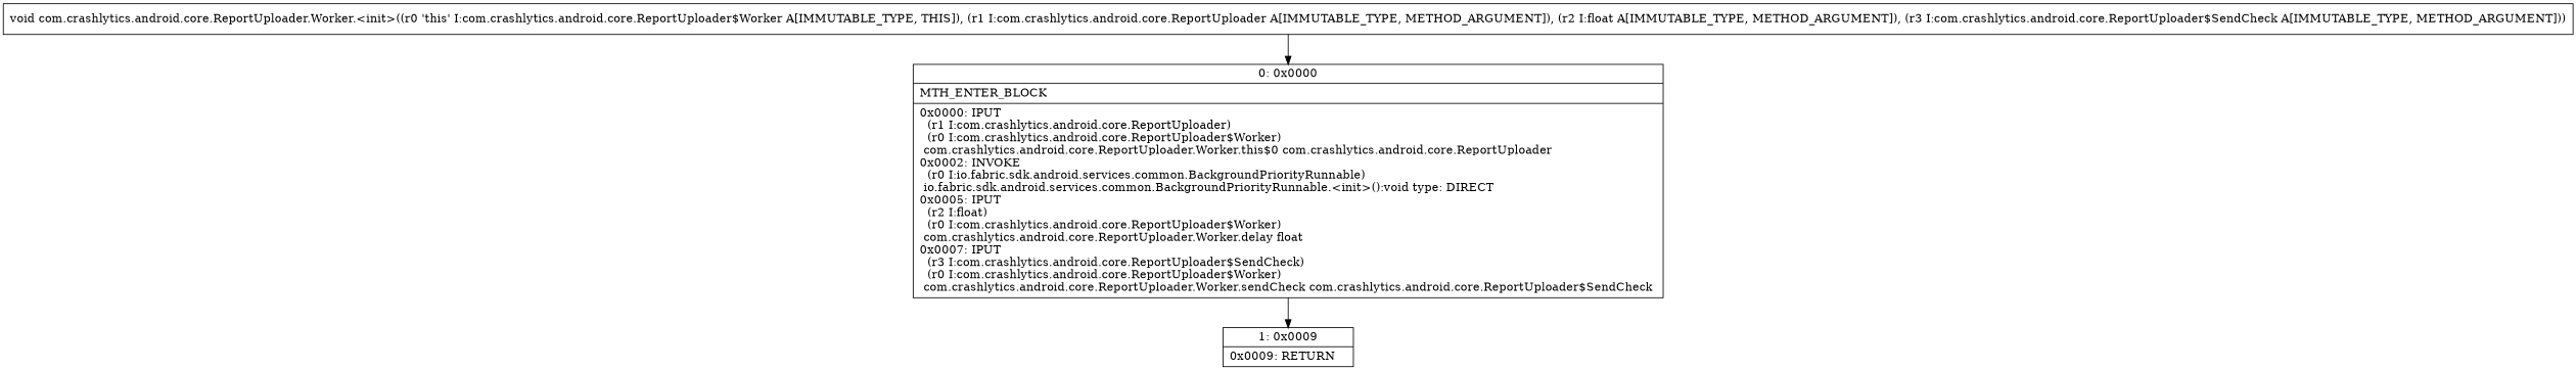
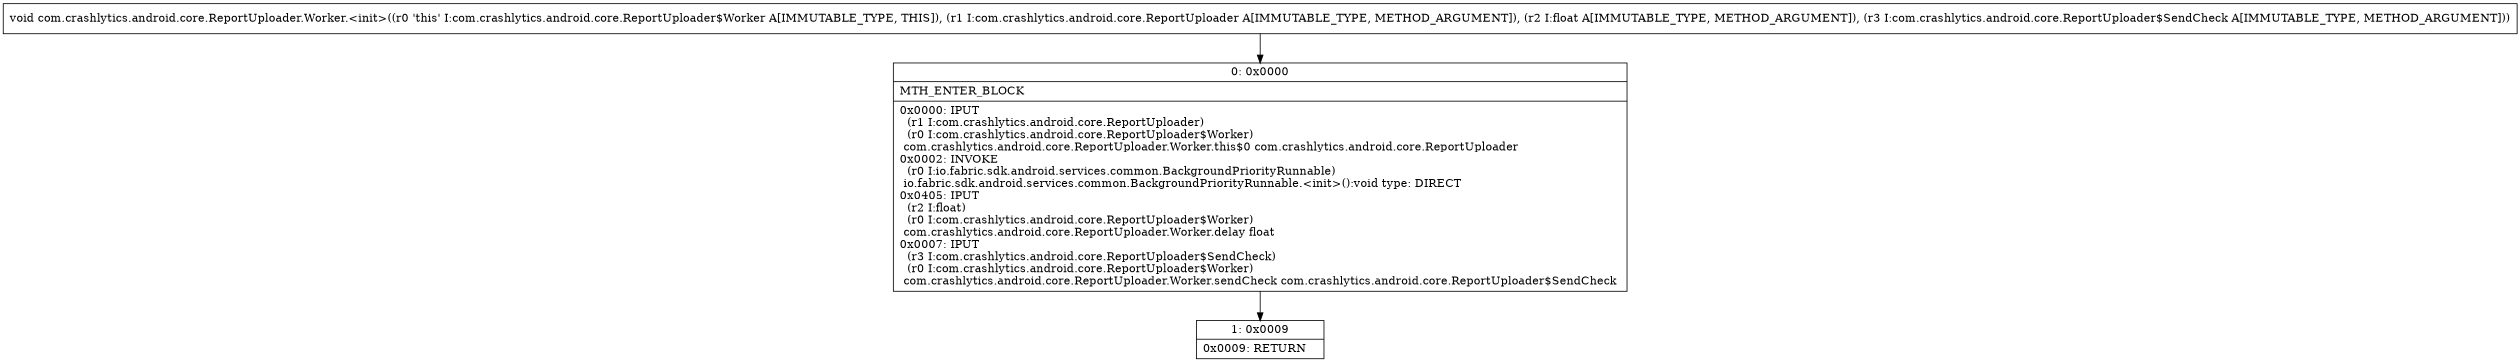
  digraph {
    node [shape=record]
-   n1 [label="{0\:\ 0x0000|MTH_ENTER_BLOCK\l|0x0000: IPUT  \l  (r1 I:com.crashlytics.android.core.ReportUploader)\l  (r0 I:com.crashlytics.android.core.ReportUploader$Worker)\l com.crashlytics.android.core.ReportUploader.Worker.this$0 com.crashlytics.android.core.ReportUploader \l0x0002: INVOKE  \l  (r0 I:io.fabric.sdk.android.services.common.BackgroundPriorityRunnable)\l io.fabric.sdk.android.services.common.BackgroundPriorityRunnable.\<init\>():void type: DIRECT \l0x0005: IPUT  \l  (r2 I:float)\l  (r0 I:com.crashlytics.android.core.ReportUploader$Worker)\l com.crashlytics.android.core.ReportUploader.Worker.delay float \l0x0007: IPUT  \l  (r3 I:com.crashlytics.android.core.ReportUploader$SendCheck)\l  (r0 I:com.crashlytics.android.core.ReportUploader$Worker)\l com.crashlytics.android.core.ReportUploader.Worker.sendCheck com.crashlytics.android.core.ReportUploader$SendCheck \l}"]
+   n1 [label="{0\:\ 0x0000|MTH_ENTER_BLOCK\l|0x0000: IPUT  \l  (r1 I:com.crashlytics.android.core.ReportUploader)\l  (r0 I:com.crashlytics.android.core.ReportUploader$Worker)\l com.crashlytics.android.core.ReportUploader.Worker.this$0 com.crashlytics.android.core.ReportUploader \l0x0002: INVOKE  \l  (r0 I:io.fabric.sdk.android.services.common.BackgroundPriorityRunnable)\l io.fabric.sdk.android.services.common.BackgroundPriorityRunnable.\<init\>():void type: DIRECT \l0x0405: IPUT  \l  (r2 I:float)\l  (r0 I:com.crashlytics.android.core.ReportUploader$Worker)\l com.crashlytics.android.core.ReportUploader.Worker.delay float \l0x0007: IPUT  \l  (r3 I:com.crashlytics.android.core.ReportUploader$SendCheck)\l  (r0 I:com.crashlytics.android.core.ReportUploader$Worker)\l com.crashlytics.android.core.ReportUploader.Worker.sendCheck com.crashlytics.android.core.ReportUploader$SendCheck \l}"]
    n2 [label="{1\:\ 0x0009|0x0009: RETURN   \l}"]
    n3 [label="{void com.crashlytics.android.core.ReportUploader.Worker.\<init\>((r0 'this' I:com.crashlytics.android.core.ReportUploader$Worker A[IMMUTABLE_TYPE, THIS]), (r1 I:com.crashlytics.android.core.ReportUploader A[IMMUTABLE_TYPE, METHOD_ARGUMENT]), (r2 I:float A[IMMUTABLE_TYPE, METHOD_ARGUMENT]), (r3 I:com.crashlytics.android.core.ReportUploader$SendCheck A[IMMUTABLE_TYPE, METHOD_ARGUMENT])) }"]
    n1 -> n2
    n3 -> n1
  }
